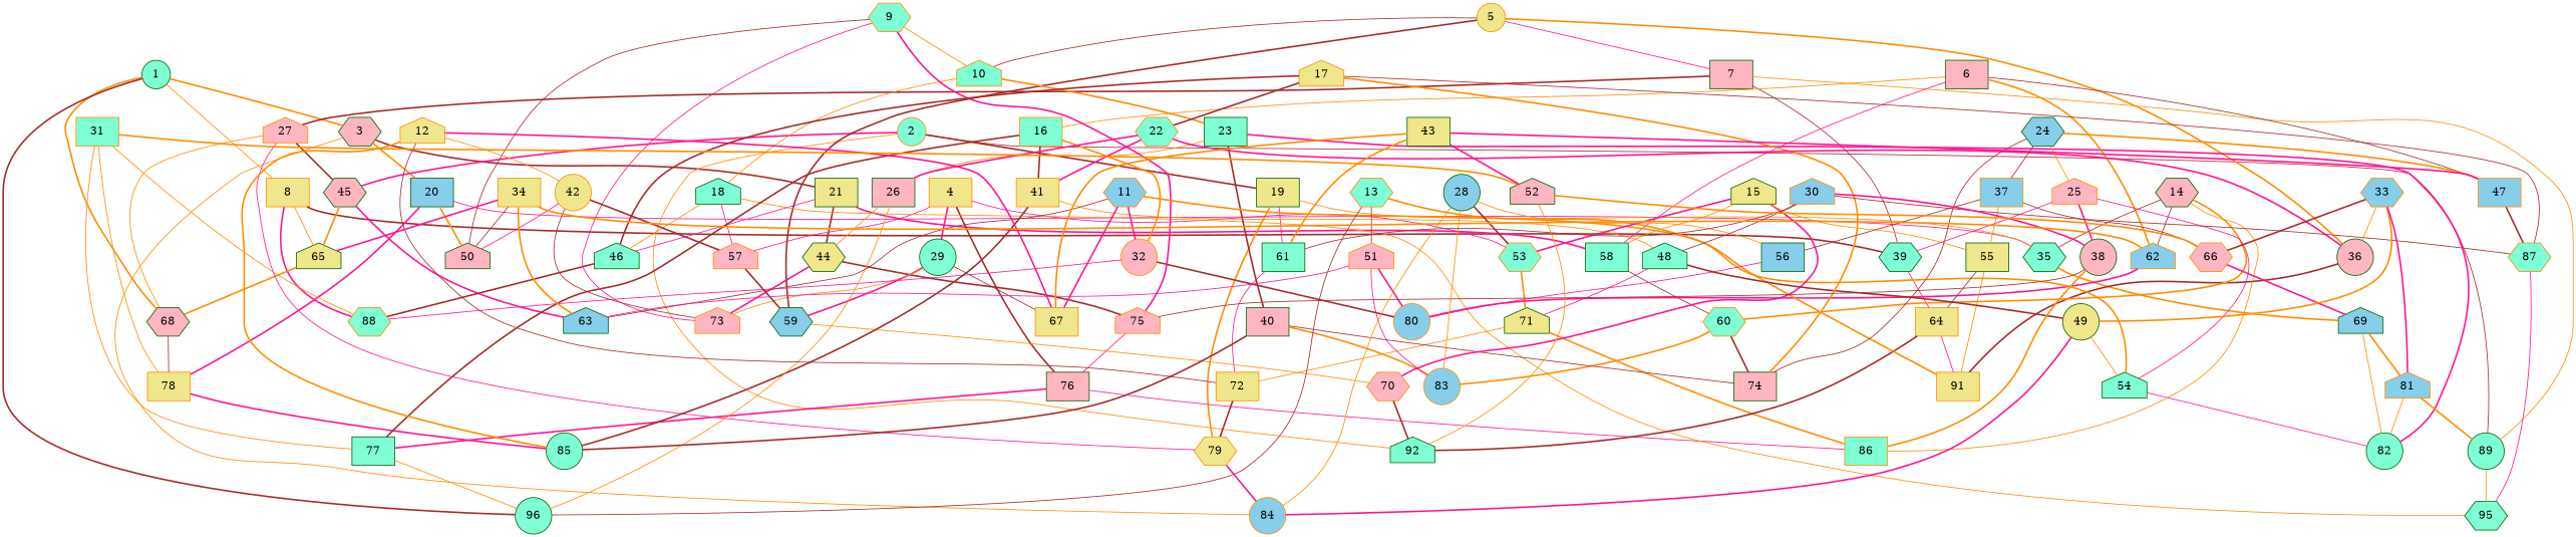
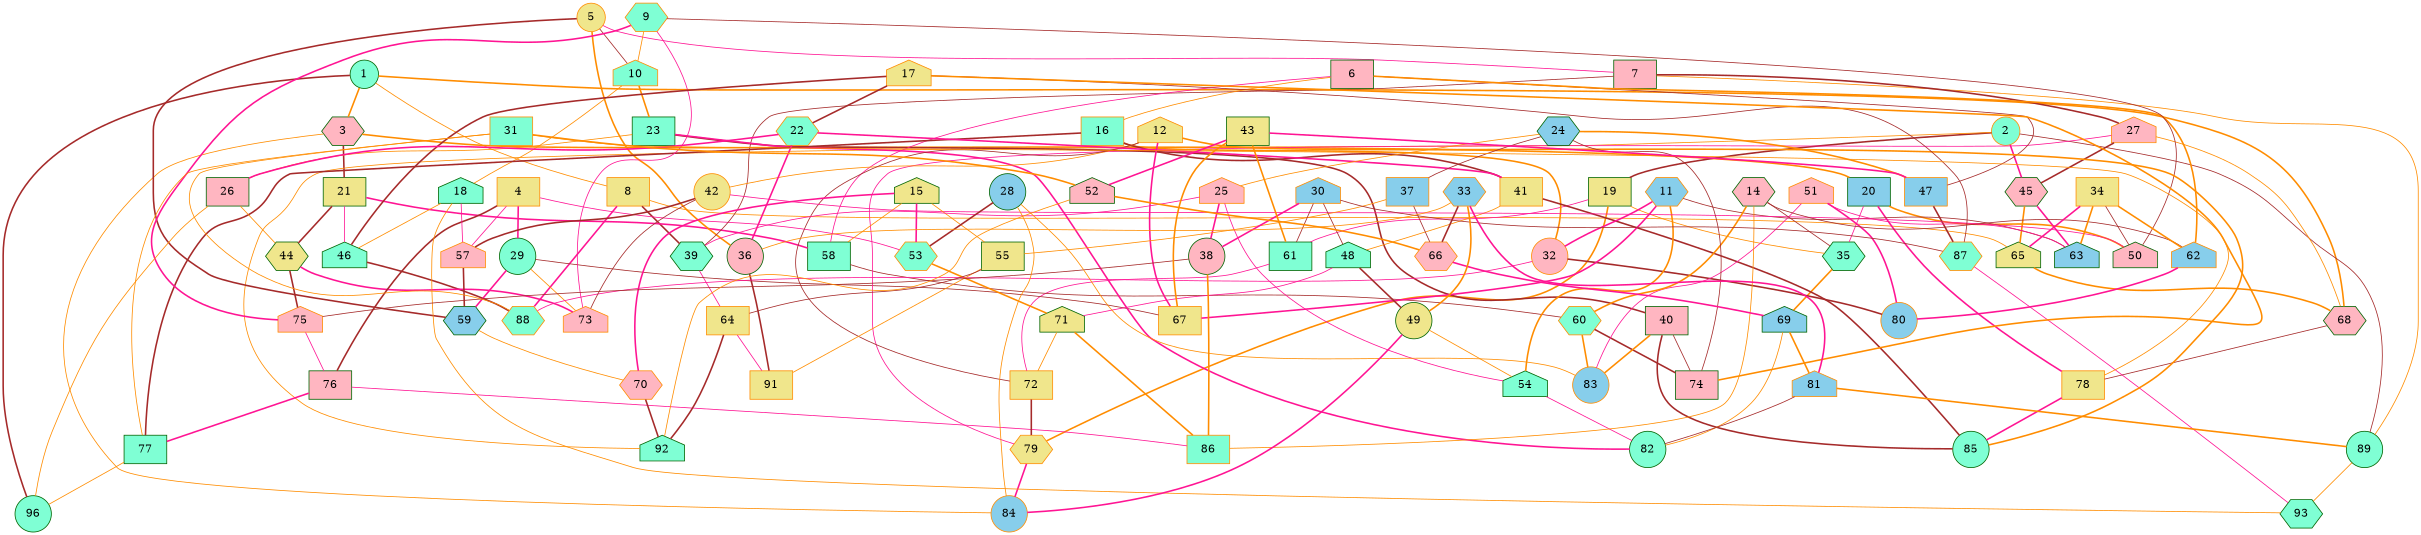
  graph {
    node [color=darkgreen fillcolor=aquamarine shape=box style=filled]
    edge [color=darkorange style=bold]
    1 [shape=circle]
    3 [fillcolor=lightpink shape=hexagon]
    8 [color=darkorange fillcolor=khaki]
    68 [fillcolor=lightpink shape=hexagon]
    n5 [label=96 shape=circle]
    20 [fillcolor=skyblue]
    21 [fillcolor=khaki]
    84 [color=darkorange fillcolor=skyblue shape=circle]
    39 [shape=hexagon]
    65 [fillcolor=khaki shape=house]
    88 [color=darkorange shape=hexagon]
    78 [color=darkorange fillcolor=khaki]
    2 [color=darkorange shape=circle]
    19 [fillcolor=khaki]
    45 [fillcolor=lightpink shape=hexagon]
    89 [shape=circle]
    92 [shape=house]
    35 [shape=hexagon]
    61
    79 [color=darkorange fillcolor=khaki shape=hexagon]
    63 [fillcolor=skyblue shape=house]
-   93 [shape=hexagon label=95]
+   93 [shape=hexagon]
    50 [fillcolor=lightpink shape=house]
    58
    46 [shape=house]
    44 [fillcolor=khaki shape=hexagon]
    4 [color=darkorange fillcolor=khaki]
    29 [shape=circle]
    53 [color=darkorange shape=hexagon]
    57 [color=darkorange fillcolor=lightpink shape=house]
    76 [fillcolor=lightpink]
    59 [fillcolor=skyblue shape=hexagon]
    73 [color=darkorange fillcolor=lightpink shape=house]
    67 [color=darkorange fillcolor=khaki]
    71 [fillcolor=khaki shape=house]
    86 [color=darkorange]
    77
    5 [color=darkorange fillcolor=khaki shape=circle]
    7 [fillcolor=lightpink]
    10 [color=darkorange shape=house]
    36 [fillcolor=lightpink shape=circle]
    27 [color=darkorange fillcolor=lightpink shape=house]
    18 [shape=house]
    23
    91 [color=darkorange fillcolor=khaki]
    70 [color=darkorange fillcolor=lightpink shape=hexagon]
    6 [fillcolor=lightpink]
    16 [color=darkorange]
    47 [color=darkorange fillcolor=skyblue]
    62 [color=darkorange fillcolor=skyblue shape=house]
    32 [color=darkorange fillcolor=lightpink shape=circle]
    41 [color=darkorange fillcolor=khaki]
    87 [color=darkorange shape=hexagon]
    60 [color=darkorange shape=hexagon]
    80 [color=darkorange fillcolor=skyblue shape=circle]
    64 [color=darkorange fillcolor=khaki]
    9 [color=darkorange shape=hexagon]
    75 [color=darkorange fillcolor=lightpink shape=house]
    26 [fillcolor=lightpink]
    40 [fillcolor=lightpink]
    82 [shape=circle]
    11 [color=darkorange fillcolor=skyblue shape=hexagon]
    54 [shape=house]
    12 [color=darkorange fillcolor=khaki shape=house]
    42 [color=darkorange fillcolor=khaki shape=circle]
    72 [color=darkorange fillcolor=khaki]
    85 [shape=circle]
-   13 [color=darkorange shape=hexagon]
    51 [color=darkorange fillcolor=lightpink shape=house]
    83 [color=darkorange fillcolor=skyblue shape=circle]
-   56 [fillcolor=skyblue]
    14 [fillcolor=lightpink shape=hexagon]
    69 [fillcolor=skyblue shape=house]
    74 [fillcolor=lightpink]
    15 [fillcolor=khaki shape=house]
    55 [fillcolor=khaki]
    48 [shape=house]
    17 [color=darkorange fillcolor=khaki shape=house]
    22 [color=darkorange shape=hexagon]
    24 [fillcolor=skyblue shape=hexagon]
    25 [color=darkorange fillcolor=lightpink shape=house]
    37 [color=darkorange fillcolor=skyblue]
    38 [fillcolor=lightpink shape=circle]
    66 [color=darkorange fillcolor=lightpink shape=hexagon]
    28 [fillcolor=skyblue shape=circle]
    30 [color=darkorange fillcolor=skyblue shape=house]
    49 [fillcolor=khaki shape=circle]
    31 [color=darkorange]
    52 [fillcolor=lightpink shape=house]
    33 [color=darkorange fillcolor=skyblue shape=hexagon]
    81 [color=darkorange fillcolor=skyblue shape=house]
    34 [color=darkorange fillcolor=khaki]
    43 [fillcolor=khaki]
    1 -- 3
    1 -- 8 [style=solid]
    1 -- 68
    1 -- n5 [color=brown]
    3 -- 20
    3 -- 21 [color=brown]
    3 -- 84 [style=solid]
    8 -- 39 [color=brown]
    8 -- 65 [style=solid]
    8 -- 88 [color=deeppink]
    68 -- 78 [color=brown style=solid]
    20 -- 78 [color=deeppink]
    20 -- 35 [color=deeppink style=solid]
    20 -- 50
    21 -- 58 [color=deeppink]
    21 -- 46 [color=deeppink style=solid]
    21 -- 44 [color=brown]
    39 -- 64 [color=deeppink style=solid]
    65 -- 68
    78 -- 85 [color=deeppink]
    2 -- 19 [color=brown]
    2 -- 45 [color=deeppink]
    2 -- 89 [color=brown style=solid]
    2 -- 92 [style=solid]
    19 -- 35 [style=solid]
    19 -- 61 [color=deeppink style=solid]
    19 -- 79
    45 -- 65
    45 -- 63 [color=deeppink]
    89 -- 93 [style=solid]
    35 -- 69
    61 -- 72 [color=deeppink style=solid]
    79 -- 84 [color=deeppink]
    58 -- 60 [color=brown style=solid]
    46 -- 88 [color=brown]
    44 -- 73 [color=deeppink]
    44 -- 75 [color=brown]
    4 -- 29 [color=deeppink]
    4 -- 53 [color=deeppink style=solid]
    4 -- 57 [color=deeppink style=solid]
    4 -- 76 [color=brown]
    29 -- 59 [color=deeppink]
    29 -- 73 [style=solid]
    29 -- 67 [color=brown style=solid]
    53 -- 71
    57 -- 59 [color=brown]
    76 -- 86 [color=deeppink style=solid]
    76 -- 77 [color=deeppink]
    59 -- 70 [style=solid]
    71 -- 86
    71 -- 72 [style=solid]
    77 -- n5 [style=solid]
    5 -- 59 [color=brown]
    5 -- 7 [color=deeppink style=solid]
    5 -- 10 [color=brown style=solid]
    5 -- 36
    7 -- 39 [color=brown style=solid]
    7 -- 89 [style=solid]
    7 -- 27 [color=brown]
    10 -- 18 [style=solid]
    10 -- 23
    36 -- 91 [color=brown]
    27 -- 68 [style=solid]
    27 -- 45 [color=brown]
    27 -- 79 [color=deeppink style=solid]
    18 -- 93 [style=solid]
    18 -- 46 [style=solid]
    18 -- 57 [color=deeppink style=solid]
    23 -- 26 [style=solid]
    23 -- 40 [color=brown]
    23 -- 82 [color=deeppink]
    70 -- 92 [color=brown]
    6 -- 58 [color=deeppink style=solid]
    6 -- 16 [style=solid]
    6 -- 47 [color=brown style=solid]
    6 -- 62
    16 -- 77 [color=brown]
    16 -- 32
    16 -- 41 [color=brown]
    47 -- 87 [color=brown]
    62 -- 80 [color=deeppink]
    32 -- 88 [color=deeppink style=solid]
    32 -- 80 [color=brown]
    41 -- 85 [color=brown]
    41 -- 48 [style=solid]
    87 -- 93 [color=deeppink style=solid]
    60 -- 83
    60 -- 74 [color=brown]
    64 -- 92 [color=brown]
    64 -- 91 [color=deeppink style=solid]
    9 -- 50 [color=brown style=solid]
    9 -- 73 [color=deeppink style=solid]
    9 -- 10 [style=solid]
    9 -- 75 [color=deeppink]
    75 -- 76 [color=deeppink style=solid]
    26 -- n5 [style=solid]
    26 -- 44 [style=solid]
    40 -- 85 [color=brown]
    40 -- 83
    40 -- 74 [color=brown style=solid]
    11 -- 63 [color=brown style=solid]
    11 -- 67 [color=deeppink]
    11 -- 32 [color=deeppink]
    11 -- 54
    54 -- 82 [color=deeppink style=solid]
    12 -- 67 [color=deeppink]
    12 -- 42 [style=solid]
    12 -- 72 [color=brown style=solid]
    12 -- 85
    42 -- 50 [color=deeppink style=solid]
    42 -- 57 [color=brown]
    42 -- 73 [color=brown style=solid]
    72 -- 79 [color=brown]
-   13 -- n5 [color=brown style=solid]
-   13 -- 91
-   13 -- 51 [color=brown style=solid]
    51 -- 63 [color=deeppink style=solid]
    51 -- 80 [color=deeppink]
    51 -- 83 [color=deeppink style=solid]
-   56 -- 80 [color=deeppink style=solid]
    14 -- 35 [color=brown style=solid]
    14 -- 86 [style=solid]
    14 -- 62 [color=brown style=solid]
    14 -- 60
    69 -- 82 [style=solid]
    69 -- 81
    15 -- 58 [style=solid]
    15 -- 53 [color=deeppink]
    15 -- 70 [color=deeppink]
    15 -- 55 [style=solid]
    55 -- 91 [style=solid]
    55 -- 64 [color=brown style=solid]
    48 -- 71 [color=deeppink style=solid]
    48 -- 49 [color=brown]
    17 -- 46 [color=brown]
    17 -- 87 [color=brown style=solid]
    17 -- 74
    17 -- 22 [color=brown]
    22 -- 36 [color=deeppink]
    22 -- 41 [color=deeppink]
    22 -- 26 [color=deeppink]
    24 -- 47
    24 -- 74 [color=brown style=solid]
    24 -- 25 [style=solid]
    24 -- 37 [color=brown style=solid]
    25 -- 39 [color=deeppink style=solid]
    25 -- 54 [color=deeppink style=solid]
    25 -- 38 [color=deeppink]
-   37 -- 56 [color=brown style=solid]
    37 -- 55 [style=solid]
    37 -- 66 [color=brown style=solid]
    38 -- 86
    38 -- 75 [color=brown style=solid]
    66 -- 69 [color=deeppink]
    28 -- 84 [style=solid]
    28 -- 53 [color=brown]
    28 -- 83 [style=solid]
-   28 -- 56 [style=solid]
    30 -- 61 [color=brown style=solid]
    30 -- 87 [color=brown style=solid]
    30 -- 48 [color=brown style=solid]
    30 -- 38 [color=deeppink]
    49 -- 84 [color=deeppink]
    49 -- 54 [style=solid]
    31 -- 88 [style=solid]
    31 -- 78 [style=solid]
    31 -- 77 [style=solid]
    31 -- 52
    52 -- 92 [style=solid]
    52 -- 66
    33 -- 36 [style=solid]
    33 -- 66 [color=brown]
    33 -- 49
    33 -- 81 [color=deeppink]
    81 -- 89
-   81 -- 82 [style=solid]
+   81 -- 82 [color=brown style=solid]
    34 -- 65 [color=deeppink]
    34 -- 63
    34 -- 50 [color=brown style=solid]
    34 -- 62
    43 -- 61
    43 -- 67
    43 -- 47 [color=deeppink]
    43 -- 52 [color=deeppink]
  }
